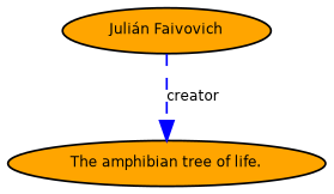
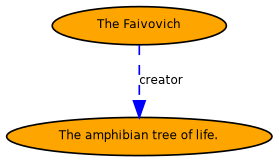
  digraph {
    node [fontname=Helvetica fontsize=7 style=filled fillcolor=orange]
-   n1 [height=0.27433100247 label="Julián Faivovich" width=0.27433100247]
+   n1 [height=0.27433100247 label="The Faivovich" width=0.27433100247]
    n2 [height=0.27433100247 label="The amphibian tree of life." width=0.27433100247]
    n1 -> n2 [fontname=Helvetica fontsize=7 label=creator color=blue style=dashed]
  }
